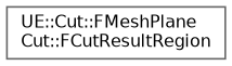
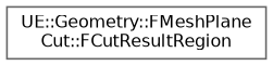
  digraph {
    rankdir=LR
-   n1 [color=grey40 fillcolor=white fontname=Helvetica fontsize=10 height=0.2 label="UE::Cut::FMeshPlane\lCut::FCutResultRegion" shape=box style=filled width=0.4]
+   n1 [color=grey40 fillcolor=white fontname=Helvetica fontsize=10 height=0.2 label="UE::Geometry::FMeshPlane\lCut::FCutResultRegion" shape=box style=filled width=0.4]
  }
